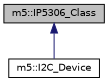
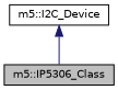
  digraph {
    node [color=black fontname=Helvetica fontsize=10 shape=record style=filled]
    n1 [fillcolor=grey75 fontcolor=black height=0.2 label="m5::IP5306_Class" width=0.4]
    n2 [fillcolor=white height=0.2 label="m5::I2C_Device" width=0.4]
-   n1 -> n2 [color=midnightblue dir=back fontname=Helvetica fontsize=10 labelfontname=Helvetica labelfontsize=10 style=solid]
+   n2 -> n1 [color=midnightblue dir=back fontname=Helvetica fontsize=10 labelfontname=Helvetica labelfontsize=10 style=solid]
  }
